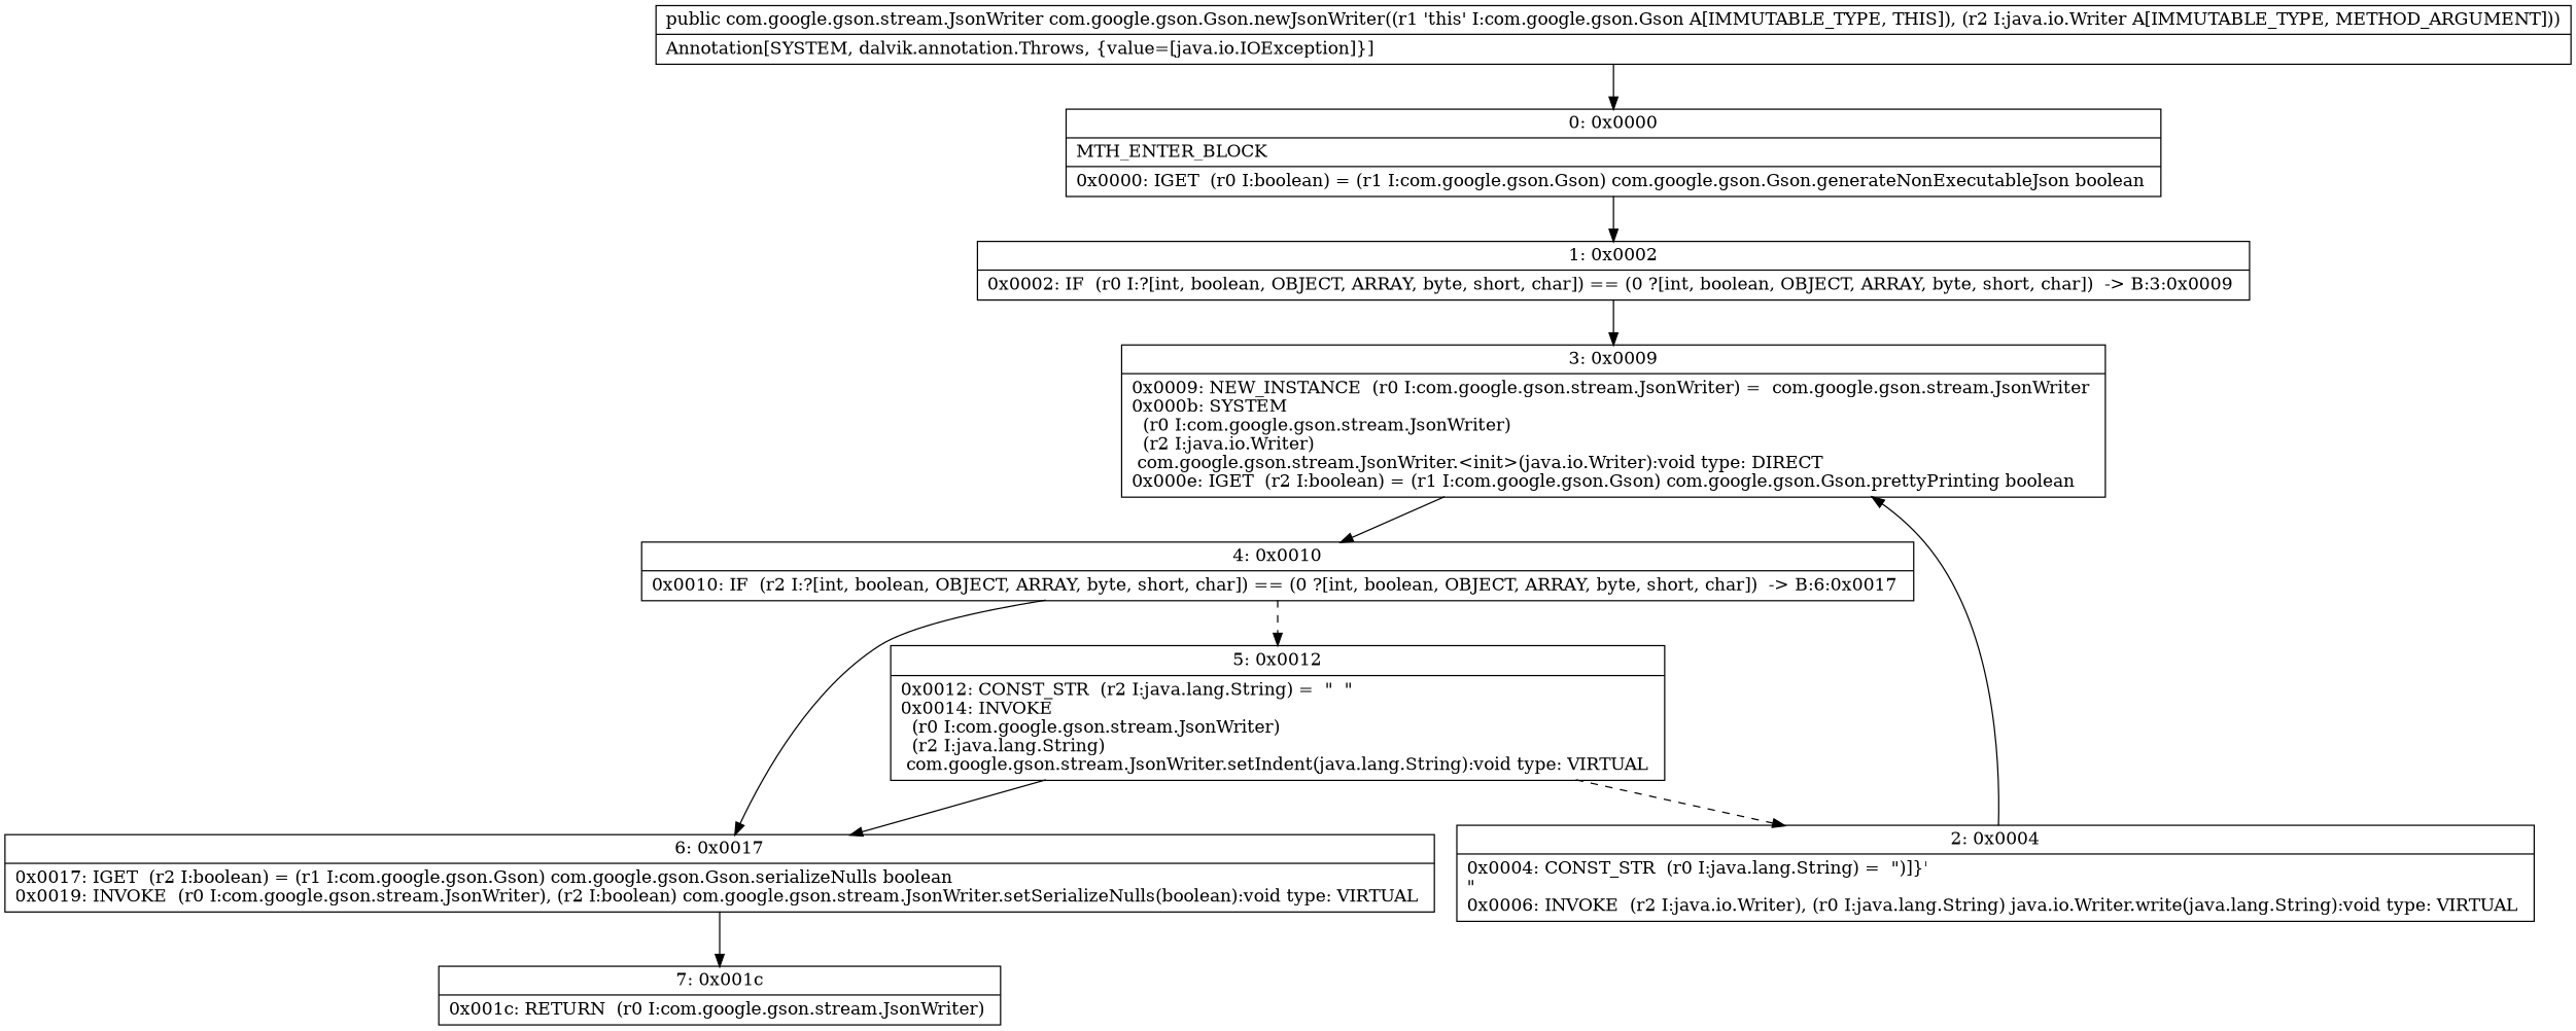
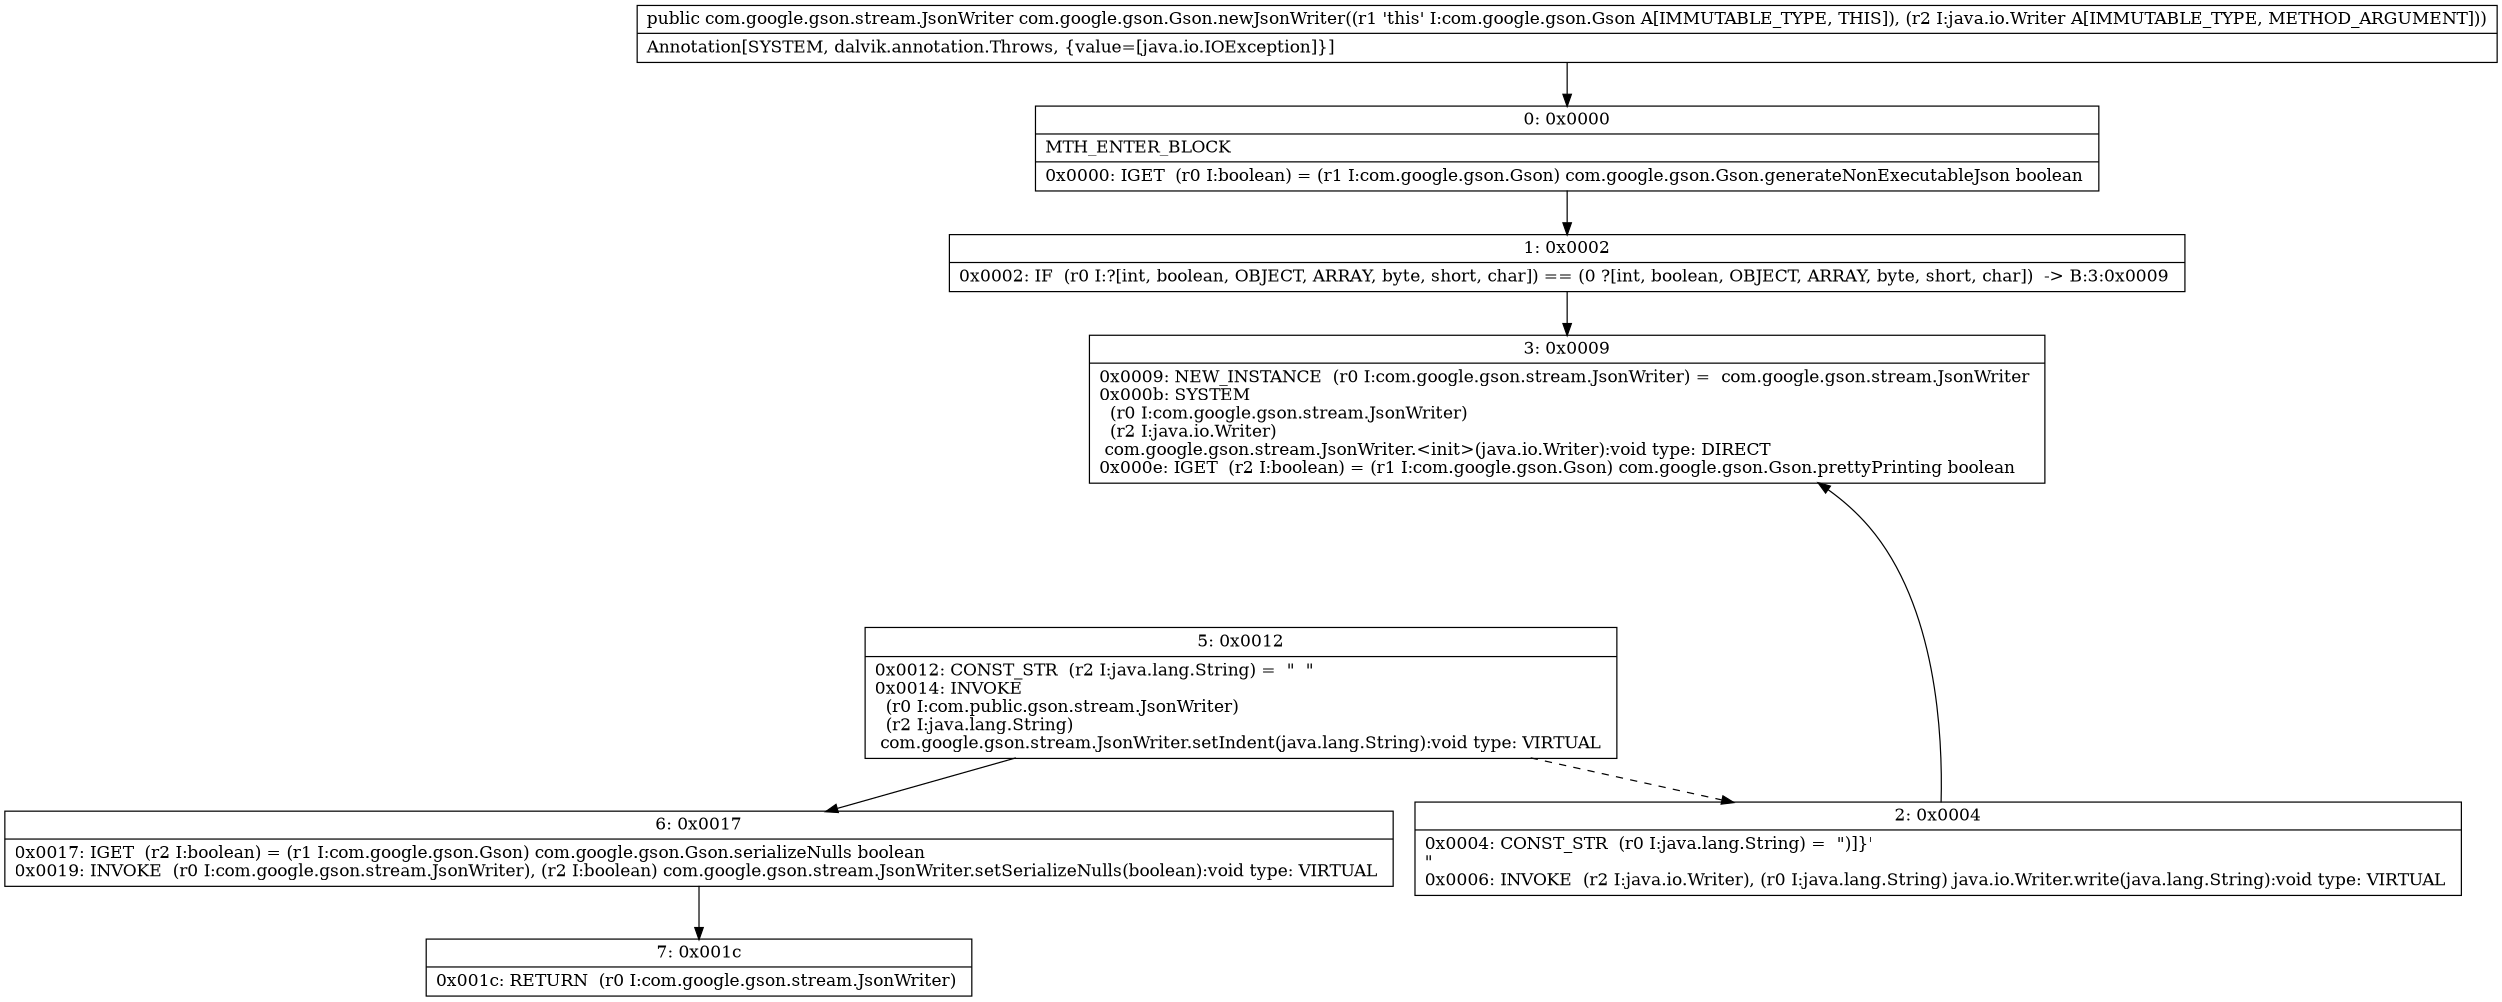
  digraph {
    node [shape=record]
    n1 [label="{0\:\ 0x0000|MTH_ENTER_BLOCK\l|0x0000: IGET  (r0 I:boolean) = (r1 I:com.google.gson.Gson) com.google.gson.Gson.generateNonExecutableJson boolean \l}"]
    n2 [label="{1\:\ 0x0002|0x0002: IF  (r0 I:?[int, boolean, OBJECT, ARRAY, byte, short, char]) == (0 ?[int, boolean, OBJECT, ARRAY, byte, short, char])  \-\> B:3:0x0009 \l}"]
    n3 [label="{3\:\ 0x0009|0x0009: NEW_INSTANCE  (r0 I:com.google.gson.stream.JsonWriter) =  com.google.gson.stream.JsonWriter \l0x000b: SYSTEM  \l  (r0 I:com.google.gson.stream.JsonWriter)\l  (r2 I:java.io.Writer)\l com.google.gson.stream.JsonWriter.\<init\>(java.io.Writer):void type: DIRECT \l0x000e: IGET  (r2 I:boolean) = (r1 I:com.google.gson.Gson) com.google.gson.Gson.prettyPrinting boolean \l}"]
    n4 [label="{2\:\ 0x0004|0x0004: CONST_STR  (r0 I:java.lang.String) =  \")]\}'\l\" \l0x0006: INVOKE  (r2 I:java.io.Writer), (r0 I:java.lang.String) java.io.Writer.write(java.lang.String):void type: VIRTUAL \l}"]
-   n5 [label="{4\:\ 0x0010|0x0010: IF  (r2 I:?[int, boolean, OBJECT, ARRAY, byte, short, char]) == (0 ?[int, boolean, OBJECT, ARRAY, byte, short, char])  \-\> B:6:0x0017 \l}"]
-   n6 [label="{5\:\ 0x0012|0x0012: CONST_STR  (r2 I:java.lang.String) =  \"  \" \l0x0014: INVOKE  \l  (r0 I:com.google.gson.stream.JsonWriter)\l  (r2 I:java.lang.String)\l com.google.gson.stream.JsonWriter.setIndent(java.lang.String):void type: VIRTUAL \l}"]
+   n6 [label="{5\:\ 0x0012|0x0012: CONST_STR  (r2 I:java.lang.String) =  \"  \" \l0x0014: INVOKE  \l  (r0 I:com.public.gson.stream.JsonWriter)\l  (r2 I:java.lang.String)\l com.google.gson.stream.JsonWriter.setIndent(java.lang.String):void type: VIRTUAL \l}"]
    n7 [label="{6\:\ 0x0017|0x0017: IGET  (r2 I:boolean) = (r1 I:com.google.gson.Gson) com.google.gson.Gson.serializeNulls boolean \l0x0019: INVOKE  (r0 I:com.google.gson.stream.JsonWriter), (r2 I:boolean) com.google.gson.stream.JsonWriter.setSerializeNulls(boolean):void type: VIRTUAL \l}"]
    n8 [label="{7\:\ 0x001c|0x001c: RETURN  (r0 I:com.google.gson.stream.JsonWriter) \l}"]
    n9 [label="{public com.google.gson.stream.JsonWriter com.google.gson.Gson.newJsonWriter((r1 'this' I:com.google.gson.Gson A[IMMUTABLE_TYPE, THIS]), (r2 I:java.io.Writer A[IMMUTABLE_TYPE, METHOD_ARGUMENT]))  | Annotation[SYSTEM, dalvik.annotation.Throws, \{value=[java.io.IOException]\}]\l}"]
    n1 -> n2
    n2 -> n3
-   n3 -> n5
    n4 -> n3
-   n5 -> n6 [style=dashed]
-   n5 -> n7
    n6 -> n4 [style=dashed]
    n6 -> n7
    n7 -> n8
    n9 -> n1
  }
